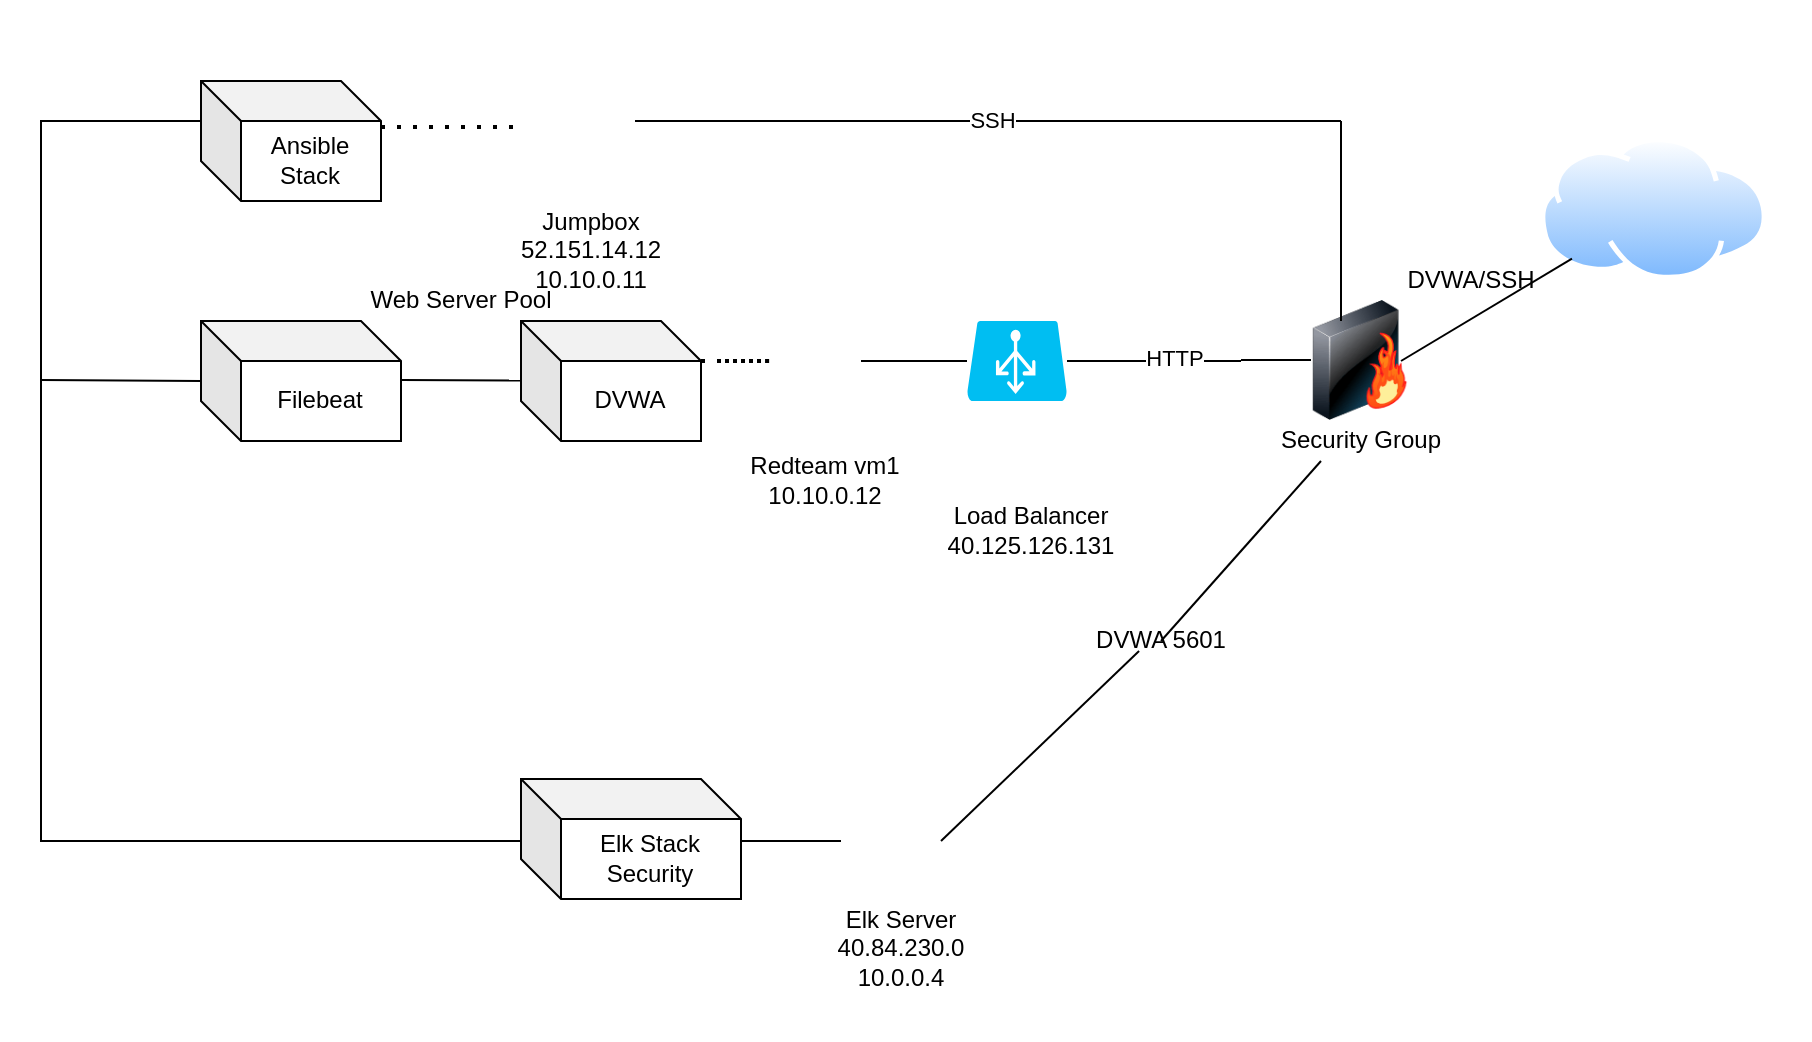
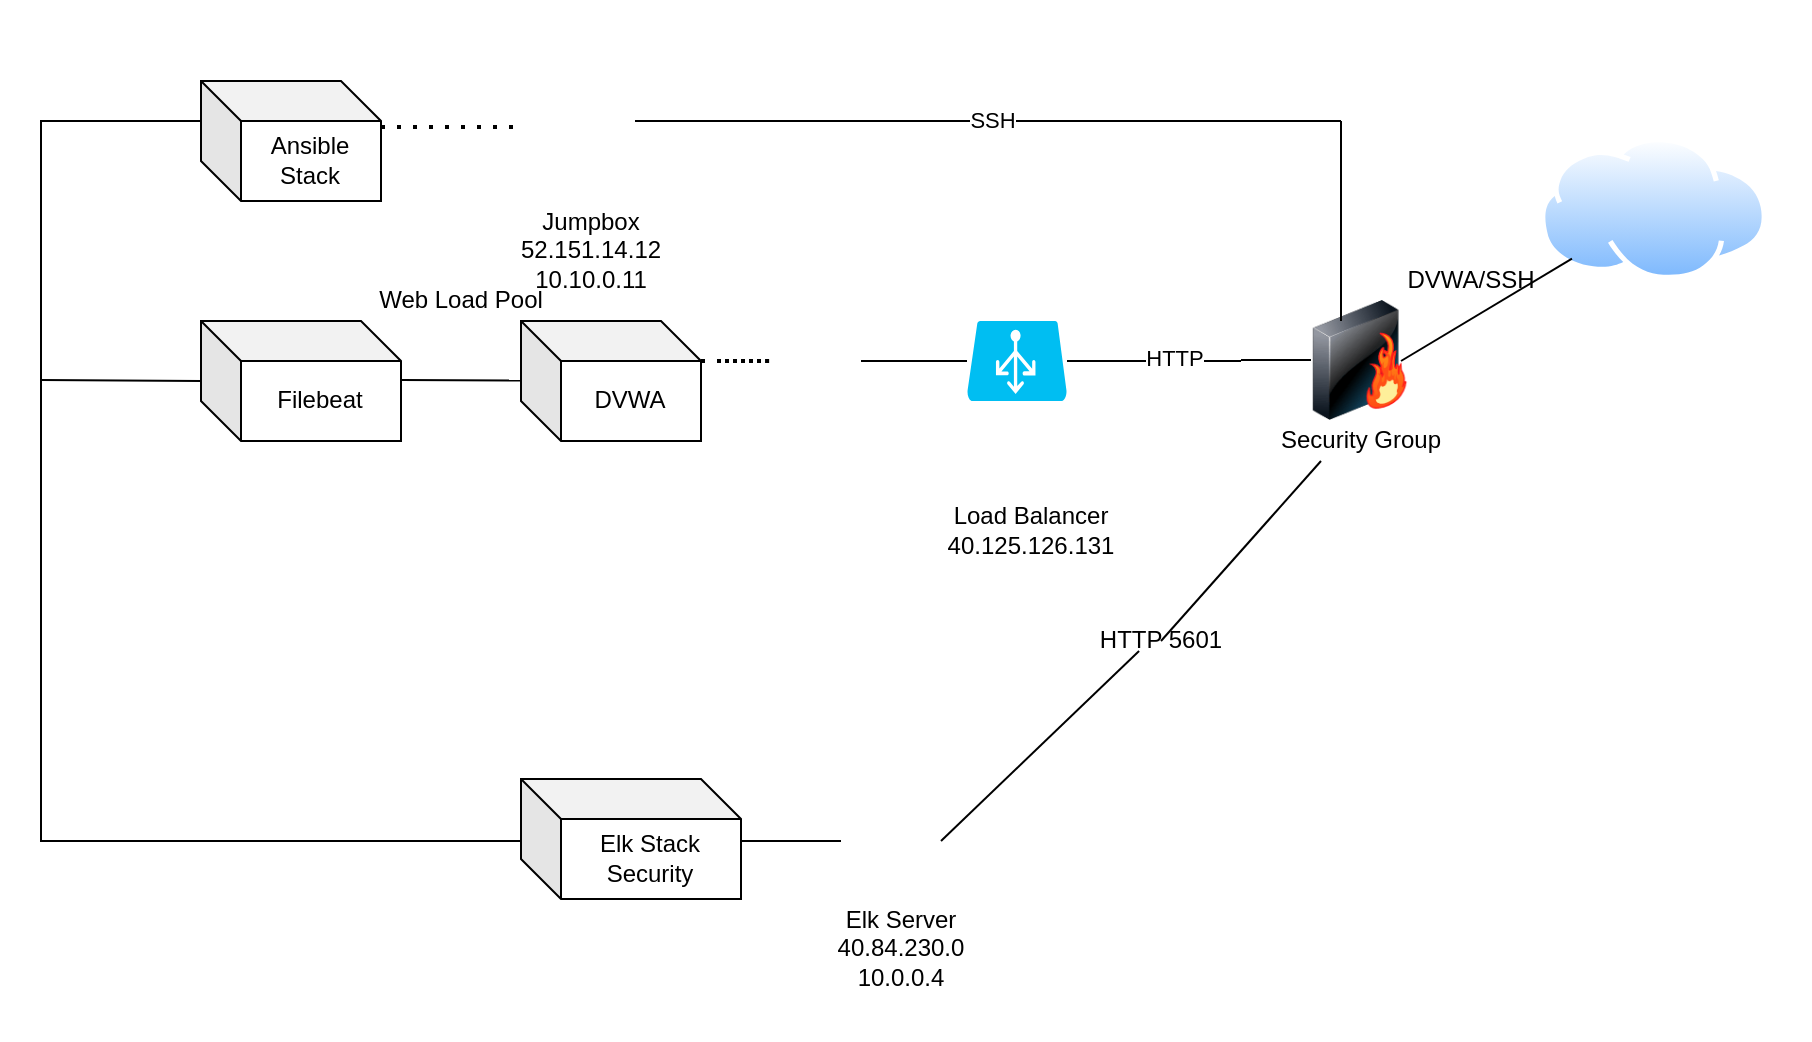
  <mxCell id="0" />
  <mxCell id="1" parent="0" />
  <mxCell id="2" value="Ansible Stack" style="shape=cube;whiteSpace=wrap;html=1;boundedLbl=1;backgroundOutline=1;darkOpacity=0.05;darkOpacity2=0.1;" vertex="1" parent="1"><mxGeometry x="100" y="40" width="90" height="60" as="geometry" /></mxCell>
  <mxCell id="3" value="Filebeat" style="shape=cube;whiteSpace=wrap;html=1;boundedLbl=1;backgroundOutline=1;darkOpacity=0.05;darkOpacity2=0.1;" vertex="1" parent="1"><mxGeometry x="100" y="160" width="100" height="60" as="geometry" /></mxCell>
  <mxCell id="4" value="Elk Stack Security" style="shape=cube;whiteSpace=wrap;html=1;boundedLbl=1;backgroundOutline=1;darkOpacity=0.05;darkOpacity2=0.1;" vertex="1" parent="1"><mxGeometry x="260" y="389" width="110" height="60" as="geometry" /></mxCell>
  <mxCell id="5" value="" style="endArrow=none;html=1;" edge="1" parent="1" target="6"><mxGeometry width="50" height="50" relative="1" as="geometry"><mxPoint x="30" y="60" as="sourcePoint" /><mxPoint x="140" y="60" as="targetPoint" /></mxGeometry></mxCell>
  <mxCell id="6" value="" style="shape=partialRectangle;whiteSpace=wrap;html=1;bottom=0;right=0;fillColor=none;" vertex="1" parent="1"><mxGeometry x="20" y="60" width="80" height="360" as="geometry" /></mxCell>
  <mxCell id="7" value="" style="endArrow=none;html=1;" edge="1" parent="1"><mxGeometry width="50" height="50" relative="1" as="geometry"><mxPoint x="20" y="420" as="sourcePoint" /><mxPoint x="260" y="420" as="targetPoint" /></mxGeometry></mxCell>
  <mxCell id="8" value="" style="shape=image;html=1;verticalAlign=top;verticalLabelPosition=bottom;labelBackgroundColor=#ffffff;imageAspect=0;aspect=fixed;image=https://cdn2.iconfinder.com/data/icons/whcompare-isometric-web-hosting-servers/50/server-128.png" vertex="1" parent="1"><mxGeometry x="405" y="380" width="78" height="78" as="geometry" /></mxCell>
  <mxCell id="9" value="Elk Server&lt;br&gt;40.84.230.0&lt;br&gt;10.0.0.4" style="text;html=1;align=center;verticalAlign=middle;resizable=0;points=[];autosize=1;" vertex="1" parent="1"><mxGeometry x="410" y="449" width="80" height="50" as="geometry" /></mxCell>
  <mxCell id="10" value="" style="endArrow=none;html=1;" edge="1" parent="1"><mxGeometry width="50" height="50" relative="1" as="geometry"><mxPoint x="20" y="189.5" as="sourcePoint" /><mxPoint x="100" y="190" as="targetPoint" /></mxGeometry></mxCell>
  <mxCell id="11" value="" style="endArrow=none;html=1;" edge="1" parent="1"><mxGeometry width="50" height="50" relative="1" as="geometry"><mxPoint x="370" y="420" as="sourcePoint" /><mxPoint x="420" y="420" as="targetPoint" /><Array as="points"><mxPoint x="390" y="420" /></Array></mxGeometry></mxCell>
  <mxCell id="12" value="" style="endArrow=none;html=1;" edge="1" parent="1" target="13"><mxGeometry width="50" height="50" relative="1" as="geometry"><mxPoint x="200" y="189.5" as="sourcePoint" /><mxPoint x="260" y="190" as="targetPoint" /></mxGeometry></mxCell>
  <mxCell id="13" value="DVWA" style="shape=cube;whiteSpace=wrap;html=1;boundedLbl=1;backgroundOutline=1;darkOpacity=0.05;darkOpacity2=0.1;" vertex="1" parent="1"><mxGeometry x="260" y="160" width="90" height="60" as="geometry" /></mxCell>
  <mxCell id="14" value="" style="shape=image;html=1;verticalAlign=top;verticalLabelPosition=bottom;labelBackgroundColor=#ffffff;imageAspect=0;aspect=fixed;image=https://cdn2.iconfinder.com/data/icons/whcompare-isometric-web-hosting-servers/50/server-128.png" vertex="1" parent="1"><mxGeometry x="241" y="20" width="87" height="87" as="geometry" /></mxCell>
  <mxCell id="15" value="" style="endArrow=none;dashed=1;html=1;dashPattern=1 3;strokeWidth=2;" edge="1" parent="1"><mxGeometry width="50" height="50" relative="1" as="geometry"><mxPoint x="190" y="63" as="sourcePoint" /><mxPoint x="260" y="63" as="targetPoint" /></mxGeometry></mxCell>
  <mxCell id="16" value="Jumpbox&lt;br&gt;52.151.14.12&lt;br&gt;10.10.0.11" style="text;html=1;align=center;verticalAlign=middle;resizable=0;points=[];autosize=1;" vertex="1" parent="1"><mxGeometry x="250" y="100" width="90" height="50" as="geometry" /></mxCell>
  <mxCell id="17" value="" style="shape=image;html=1;verticalAlign=top;verticalLabelPosition=bottom;labelBackgroundColor=#ffffff;imageAspect=0;aspect=fixed;image=https://cdn2.iconfinder.com/data/icons/whcompare-isometric-web-hosting-servers/50/server-128.png" vertex="1" parent="1"><mxGeometry x="368" y="150" width="74" height="74" as="geometry" /></mxCell>
- <mxCell id="18" value="Redteam vm1&lt;br&gt;10.10.0.12" style="text;html=1;align=center;verticalAlign=middle;resizable=0;points=[];autosize=1;" vertex="1" parent="1"><mxGeometry x="367" y="225" width="90" height="30" as="geometry" /></mxCell>
  <mxCell id="19" value="" style="endArrow=none;dashed=1;html=1;dashPattern=1 3;strokeWidth=2;" edge="1" parent="1"><mxGeometry width="50" height="50" relative="1" as="geometry"><mxPoint x="350" y="180" as="sourcePoint" /><mxPoint x="360" y="180" as="targetPoint" /><Array as="points"><mxPoint x="390" y="180" /></Array></mxGeometry></mxCell>
  <mxCell id="20" value="" style="endArrow=none;html=1;" edge="1" parent="1"><mxGeometry width="50" height="50" relative="1" as="geometry"><mxPoint x="317" y="60" as="sourcePoint" /><mxPoint x="540" y="60" as="targetPoint" /></mxGeometry></mxCell>
  <mxCell id="21" value="SSH" style="edgeLabel;html=1;align=center;verticalAlign=middle;resizable=0;points=[];" vertex="1" connectable="0" parent="20"><mxGeometry x="0.596" y="1" relative="1" as="geometry"><mxPoint as="offset" /></mxGeometry></mxCell>
- <mxCell id="22" value="Web Server Pool" style="text;html=1;align=center;verticalAlign=middle;resizable=0;points=[];autosize=1;" vertex="1" parent="1"><mxGeometry x="175" y="140" width="110" height="20" as="geometry" /></mxCell>
+ <mxCell id="22" value="Web Load Pool" style="text;html=1;align=center;verticalAlign=middle;resizable=0;points=[];autosize=1;" vertex="1" parent="1"><mxGeometry x="175" y="140" width="110" height="20" as="geometry" /></mxCell>
  <mxCell id="23" value="" style="endArrow=none;html=1;" edge="1" parent="1" target="24"><mxGeometry width="50" height="50" relative="1" as="geometry"><mxPoint x="430" y="180" as="sourcePoint" /><mxPoint x="490" y="180" as="targetPoint" /></mxGeometry></mxCell>
  <mxCell id="24" value="" style="verticalLabelPosition=bottom;html=1;verticalAlign=top;align=center;strokeColor=none;fillColor=#00BEF2;shape=mxgraph.azure.azure_load_balancer;" vertex="1" parent="1"><mxGeometry x="483" y="160" width="50" height="40" as="geometry" /></mxCell>
  <mxCell id="25" value="Load Balancer&lt;br&gt;40.125.126.131" style="text;html=1;align=center;verticalAlign=middle;resizable=0;points=[];autosize=1;" vertex="1" parent="1"><mxGeometry x="465" y="250" width="100" height="30" as="geometry" /></mxCell>
  <mxCell id="26" value="" style="endArrow=none;html=1;" edge="1" parent="1"><mxGeometry width="50" height="50" relative="1" as="geometry"><mxPoint x="540" y="60" as="sourcePoint" /><mxPoint x="670" y="60" as="targetPoint" /></mxGeometry></mxCell>
  <mxCell id="27" value="" style="endArrow=none;html=1;" edge="1" parent="1"><mxGeometry width="50" height="50" relative="1" as="geometry"><mxPoint x="533" y="180" as="sourcePoint" /><mxPoint x="620" y="180" as="targetPoint" /></mxGeometry></mxCell>
  <mxCell id="28" value="HTTP" style="edgeLabel;html=1;align=center;verticalAlign=middle;resizable=0;points=[];" vertex="1" connectable="0" parent="27"><mxGeometry x="0.218" y="2" relative="1" as="geometry"><mxPoint as="offset" /></mxGeometry></mxCell>
  <mxCell id="29" value="" style="image;html=1;image=img/lib/clip_art/networking/Firewall-page1_128x128.png" vertex="1" parent="1"><mxGeometry x="640" y="150" width="80" height="60" as="geometry" /></mxCell>
  <mxCell id="30" value="" style="endArrow=none;html=1;" edge="1" parent="1"><mxGeometry width="50" height="50" relative="1" as="geometry"><mxPoint x="670" y="160" as="sourcePoint" /><mxPoint x="670" y="60" as="targetPoint" /></mxGeometry></mxCell>
  <mxCell id="31" value="" style="endArrow=none;html=1;" edge="1" parent="1"><mxGeometry width="50" height="50" relative="1" as="geometry"><mxPoint x="620" y="179.5" as="sourcePoint" /><mxPoint x="655" y="179.5" as="targetPoint" /></mxGeometry></mxCell>
  <mxCell id="32" value="" style="endArrow=none;html=1;entryX=-0.012;entryY=0.75;entryDx=0;entryDy=0;entryPerimeter=0;" edge="1" parent="1"><mxGeometry width="50" height="50" relative="1" as="geometry"><mxPoint x="470" y="420" as="sourcePoint" /><mxPoint x="569.04" y="325" as="targetPoint" /></mxGeometry></mxCell>
- <mxCell id="33" value="DVWA 5601" style="text;html=1;align=center;verticalAlign=middle;resizable=0;points=[];autosize=1;" vertex="1" parent="1"><mxGeometry x="540" y="310" width="80" height="20" as="geometry" /></mxCell>
+ <mxCell id="33" value="HTTP 5601" style="text;html=1;align=center;verticalAlign=middle;resizable=0;points=[];autosize=1;" vertex="1" parent="1"><mxGeometry x="540" y="310" width="80" height="20" as="geometry" /></mxCell>
  <mxCell id="34" value="Security Group" style="text;html=1;align=center;verticalAlign=middle;resizable=0;points=[];autosize=1;" vertex="1" parent="1"><mxGeometry x="630" y="210" width="100" height="20" as="geometry" /></mxCell>
  <mxCell id="35" value="" style="endArrow=none;html=1;entryX=0.3;entryY=1;entryDx=0;entryDy=0;entryPerimeter=0;" edge="1" parent="1" target="34"><mxGeometry width="50" height="50" relative="1" as="geometry"><mxPoint x="580" y="320" as="sourcePoint" /><mxPoint x="630" y="270" as="targetPoint" /></mxGeometry></mxCell>
  <mxCell id="36" value="" style="aspect=fixed;perimeter=ellipsePerimeter;html=1;align=center;shadow=0;dashed=0;spacingTop=3;image;image=img/lib/active_directory/internet_cloud.svg;" vertex="1" parent="1"><mxGeometry x="770" y="68.5" width="113.49" height="71.5" as="geometry" /></mxCell>
  <mxCell id="37" value="" style="endArrow=none;html=1;" edge="1" parent="1" target="36"><mxGeometry width="50" height="50" relative="1" as="geometry"><mxPoint x="700" y="180" as="sourcePoint" /><mxPoint x="750" y="130" as="targetPoint" /></mxGeometry></mxCell>
  <mxCell id="38" value="DVWA/SSH" style="text;html=1;align=center;verticalAlign=middle;resizable=0;points=[];autosize=1;" vertex="1" parent="1"><mxGeometry x="700" y="130" width="70" height="20" as="geometry" /></mxCell>
